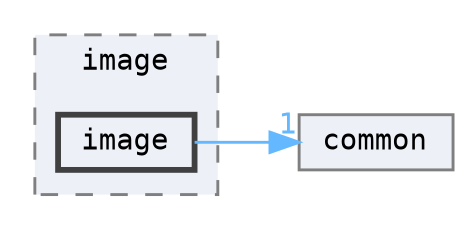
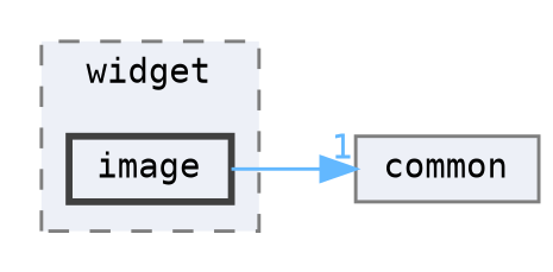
  digraph {
    compound=true
    rankdir=LR
    fontname="DejaVu Sans Mono"
    node [fillcolor="#edf0f7" fontname="DejaVu Sans Mono" fontsize=10 shape=box]
    n1 [color=grey25 height=0.2 label=image style="filled,bold" width=0.4]
    n2 [color=grey50 height=0.2 label=common style=filled width=0.4]
    subgraph cluster_1 {
      bgcolor="#edf0f7"
      fontsize=10
-     label=image
+     label=widget
      pencolor=grey50
      style="filled,dashed"
      n1
    }
    n1 -> n2 [color=steelblue1 fontcolor=steelblue1 fontname="DejaVu Sans Mono" fontsize=10 headlabel=1 labeldistance=1.5 labelfontname=Helvetica labelfontsize=10]
  }
